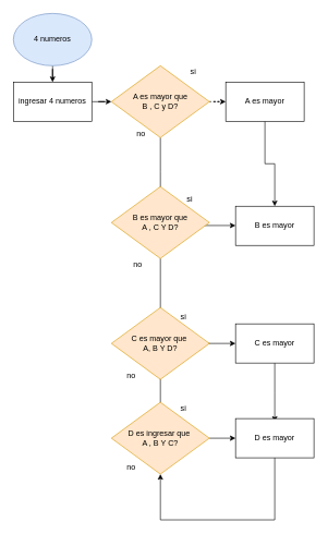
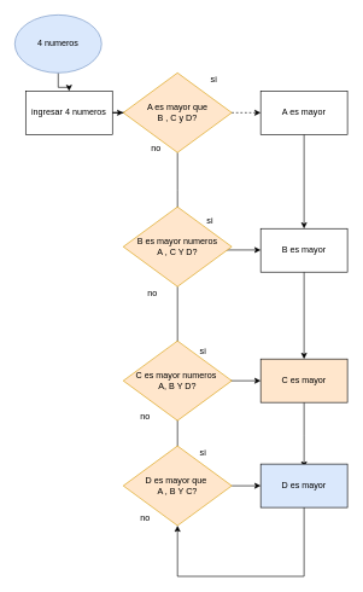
  <mxCell id="0" />
  <mxCell id="1" parent="0" />
  <mxCell id="2" style="edgeStyle=orthogonalEdgeStyle;rounded=0;orthogonalLoop=1;jettySize=auto;html=1;" parent="1" source="3" target="5" edge="1"><mxGeometry relative="1" as="geometry"><mxPoint x="80" y="155" as="targetPoint" /></mxGeometry></mxCell>
  <mxCell id="3" value="4 numeros" style="ellipse;whiteSpace=wrap;html=1;fillColor=#dae8fc;strokeColor=#6c8ebf;" parent="1" vertex="1"><mxGeometry x="20" y="20" width="120" height="80" as="geometry" /></mxCell>
  <mxCell id="4" style="edgeStyle=orthogonalEdgeStyle;rounded=0;orthogonalLoop=1;jettySize=auto;html=1;" parent="1" source="5" target="8" edge="1"><mxGeometry relative="1" as="geometry"><mxPoint x="80" y="245" as="targetPoint" /></mxGeometry></mxCell>
- <mxCell id="5" value="ingresar 4 numeros" style="rounded=0;whiteSpace=wrap;html=1;" parent="1" vertex="1"><mxGeometry x="20" y="125" width="120" height="60" as="geometry" /></mxCell>
+ <mxCell id="5" value="ingresar 4 numeros" style="rounded=0;whiteSpace=wrap;html=1;" parent="1" vertex="1"><mxGeometry x="35" y="125" width="120" height="60" as="geometry" /></mxCell>
  <mxCell id="6" style="edgeStyle=orthogonalEdgeStyle;rounded=0;orthogonalLoop=1;jettySize=auto;html=1;" parent="1" source="8" edge="1"><mxGeometry relative="1" as="geometry"><mxPoint x="245" y="315" as="targetPoint" /></mxGeometry></mxCell>
  <mxCell id="7" style="edgeStyle=orthogonalEdgeStyle;rounded=0;orthogonalLoop=1;jettySize=auto;html=1;dashed=1;" parent="1" source="8" target="12" edge="1"><mxGeometry relative="1" as="geometry"><mxPoint x="380" y="155" as="targetPoint" /></mxGeometry></mxCell>
  <mxCell id="8" value="A es mayor que &lt;br&gt;B , C y D?" style="rhombus;whiteSpace=wrap;html=1;fillColor=#ffe6cc;strokeColor=#d79b00;" parent="1" vertex="1"><mxGeometry x="170" y="100" width="150" height="110" as="geometry" /></mxCell>
  <mxCell id="9" value="si" style="text;html=1;align=center;verticalAlign=middle;resizable=0;points=[];autosize=1;strokeColor=none;" parent="1" vertex="1"><mxGeometry x="280" y="100" width="30" height="20" as="geometry" /></mxCell>
  <mxCell id="10" value="no" style="text;html=1;align=center;verticalAlign=middle;resizable=0;points=[];autosize=1;strokeColor=none;" parent="1" vertex="1"><mxGeometry x="200" y="195" width="30" height="20" as="geometry" /></mxCell>
  <mxCell id="11" style="edgeStyle=orthogonalEdgeStyle;rounded=0;orthogonalLoop=1;jettySize=auto;html=1;entryX=0.5;entryY=0;entryDx=0;entryDy=0;" parent="1" source="12" target="16" edge="1"><mxGeometry relative="1" as="geometry"><mxPoint x="420" y="255" as="targetPoint" /></mxGeometry></mxCell>
- <mxCell id="12" value="A es mayor" style="rounded=0;whiteSpace=wrap;html=1;" parent="1" vertex="1"><mxGeometry x="345" y="125" width="120" height="60" as="geometry" /></mxCell>
+ <mxCell id="12" value="A es mayor" style="rounded=0;whiteSpace=wrap;html=1;" parent="1" vertex="1"><mxGeometry x="360" y="125" width="120" height="60" as="geometry" /></mxCell>
  <mxCell id="13" style="edgeStyle=orthogonalEdgeStyle;rounded=0;orthogonalLoop=1;jettySize=auto;html=1;" parent="1" edge="1"><mxGeometry relative="1" as="geometry"><mxPoint x="360" y="344.5" as="targetPoint" /><mxPoint x="310" y="344.5" as="sourcePoint" /></mxGeometry></mxCell>
  <mxCell id="14" style="edgeStyle=orthogonalEdgeStyle;rounded=0;orthogonalLoop=1;jettySize=auto;html=1;" parent="1" edge="1"><mxGeometry relative="1" as="geometry"><mxPoint x="245" y="495" as="targetPoint" /><mxPoint x="245" y="395" as="sourcePoint" /></mxGeometry></mxCell>
+ <mxCell id="15" style="edgeStyle=orthogonalEdgeStyle;rounded=0;orthogonalLoop=1;jettySize=auto;html=1;" parent="1" source="16" target="22" edge="1"><mxGeometry relative="1" as="geometry" /></mxCell>
  <mxCell id="16" value="B es mayor" style="rounded=0;whiteSpace=wrap;html=1;" parent="1" vertex="1"><mxGeometry x="360" y="315" width="120" height="60" as="geometry" /></mxCell>
  <mxCell id="17" value="si" style="text;html=1;strokeColor=none;fillColor=none;align=center;verticalAlign=middle;whiteSpace=wrap;rounded=0;" parent="1" vertex="1"><mxGeometry x="270" y="295" width="40" height="20" as="geometry" /></mxCell>
  <mxCell id="18" value="no" style="text;html=1;align=center;verticalAlign=middle;resizable=0;points=[];autosize=1;strokeColor=none;" parent="1" vertex="1"><mxGeometry x="195" y="395" width="30" height="20" as="geometry" /></mxCell>
  <mxCell id="19" style="edgeStyle=orthogonalEdgeStyle;rounded=0;orthogonalLoop=1;jettySize=auto;html=1;" parent="1" edge="1"><mxGeometry relative="1" as="geometry"><mxPoint x="360" y="525" as="targetPoint" /><mxPoint x="310" y="525" as="sourcePoint" /></mxGeometry></mxCell>
  <mxCell id="20" style="edgeStyle=orthogonalEdgeStyle;rounded=0;orthogonalLoop=1;jettySize=auto;html=1;" parent="1" edge="1"><mxGeometry relative="1" as="geometry"><mxPoint x="245" y="645" as="targetPoint" /><mxPoint x="245" y="565" as="sourcePoint" /></mxGeometry></mxCell>
  <mxCell id="21" style="edgeStyle=orthogonalEdgeStyle;rounded=0;orthogonalLoop=1;jettySize=auto;html=1;" parent="1" source="22" edge="1"><mxGeometry relative="1" as="geometry"><mxPoint x="420" y="645" as="targetPoint" /></mxGeometry></mxCell>
- <mxCell id="22" value="C es mayor" style="rounded=0;whiteSpace=wrap;html=1;" parent="1" vertex="1"><mxGeometry x="360" y="495" width="120" height="60" as="geometry" /></mxCell>
+ <mxCell id="22" value="C es mayor" style="rounded=0;whiteSpace=wrap;html=1;fillColor=#ffe6cc;" parent="1" vertex="1"><mxGeometry x="360" y="495" width="120" height="60" as="geometry" /></mxCell>
  <mxCell id="23" value="si" style="text;html=1;align=center;verticalAlign=middle;resizable=0;points=[];autosize=1;strokeColor=none;" parent="1" vertex="1"><mxGeometry x="265" y="475" width="30" height="20" as="geometry" /></mxCell>
  <mxCell id="24" value="no" style="text;html=1;align=center;verticalAlign=middle;resizable=0;points=[];autosize=1;strokeColor=none;" parent="1" vertex="1"><mxGeometry x="185" y="565" width="30" height="20" as="geometry" /></mxCell>
  <mxCell id="25" value="si" style="text;html=1;align=center;verticalAlign=middle;resizable=0;points=[];autosize=1;strokeColor=none;" parent="1" vertex="1"><mxGeometry x="265" y="615" width="30" height="20" as="geometry" /></mxCell>
  <mxCell id="26" value="no" style="text;html=1;align=center;verticalAlign=middle;resizable=0;points=[];autosize=1;strokeColor=none;" parent="1" vertex="1"><mxGeometry x="185" y="705" width="30" height="20" as="geometry" /></mxCell>
- <mxCell id="27" value="B es mayor que &lt;br&gt;A , C Y D?" style="rhombus;whiteSpace=wrap;html=1;fillColor=#ffe6cc;strokeColor=#d79b00;" parent="1" vertex="1"><mxGeometry x="170" y="285" width="150" height="110" as="geometry" /></mxCell>
- <mxCell id="28" value="C es mayor que&amp;nbsp;&lt;br&gt;A, B Y D?" style="rhombus;whiteSpace=wrap;html=1;fillColor=#ffe6cc;strokeColor=#d79b00;" parent="1" vertex="1"><mxGeometry x="170" y="470" width="150" height="110" as="geometry" /></mxCell>
+ <mxCell id="27" value="B es mayor numeros &lt;br&gt;A , C Y D?" style="rhombus;whiteSpace=wrap;html=1;fillColor=#ffe6cc;strokeColor=#d79b00;" parent="1" vertex="1"><mxGeometry x="170" y="285" width="150" height="110" as="geometry" /></mxCell>
+ <mxCell id="28" value="C es mayor numeros&amp;nbsp;&lt;br&gt;A, B Y D?" style="rhombus;whiteSpace=wrap;html=1;fillColor=#ffe6cc;strokeColor=#d79b00;" parent="1" vertex="1"><mxGeometry x="170" y="470" width="150" height="110" as="geometry" /></mxCell>
  <mxCell id="29" style="edgeStyle=orthogonalEdgeStyle;rounded=0;orthogonalLoop=1;jettySize=auto;html=1;entryX=0;entryY=0.5;entryDx=0;entryDy=0;" parent="1" source="30" target="32" edge="1"><mxGeometry relative="1" as="geometry" /></mxCell>
- <mxCell id="30" value="D es ingresar que&amp;nbsp;&lt;br&gt;A , B Y C?" style="rhombus;whiteSpace=wrap;html=1;fillColor=#ffe6cc;strokeColor=#d79b00;" parent="1" vertex="1"><mxGeometry x="170" y="615" width="150" height="110" as="geometry" /></mxCell>
+ <mxCell id="30" value="D es mayor que&amp;nbsp;&lt;br&gt;A , B Y C?" style="rhombus;whiteSpace=wrap;html=1;fillColor=#ffe6cc;strokeColor=#d79b00;" parent="1" vertex="1"><mxGeometry x="170" y="615" width="150" height="110" as="geometry" /></mxCell>
  <mxCell id="31" style="edgeStyle=orthogonalEdgeStyle;rounded=0;orthogonalLoop=1;jettySize=auto;html=1;entryX=0.5;entryY=1;entryDx=0;entryDy=0;" parent="1" source="32" target="30" edge="1"><mxGeometry relative="1" as="geometry"><mxPoint x="240" y="795" as="targetPoint" /><Array as="points"><mxPoint x="420" y="795" /><mxPoint x="245" y="795" /></Array></mxGeometry></mxCell>
- <mxCell id="32" value="D es mayor" style="rounded=0;whiteSpace=wrap;html=1;" parent="1" vertex="1"><mxGeometry x="360" y="640" width="120" height="60" as="geometry" /></mxCell>
+ <mxCell id="32" value="D es mayor" style="rounded=0;whiteSpace=wrap;html=1;fillColor=#dae8fc;" parent="1" vertex="1"><mxGeometry x="360" y="640" width="120" height="60" as="geometry" /></mxCell>
